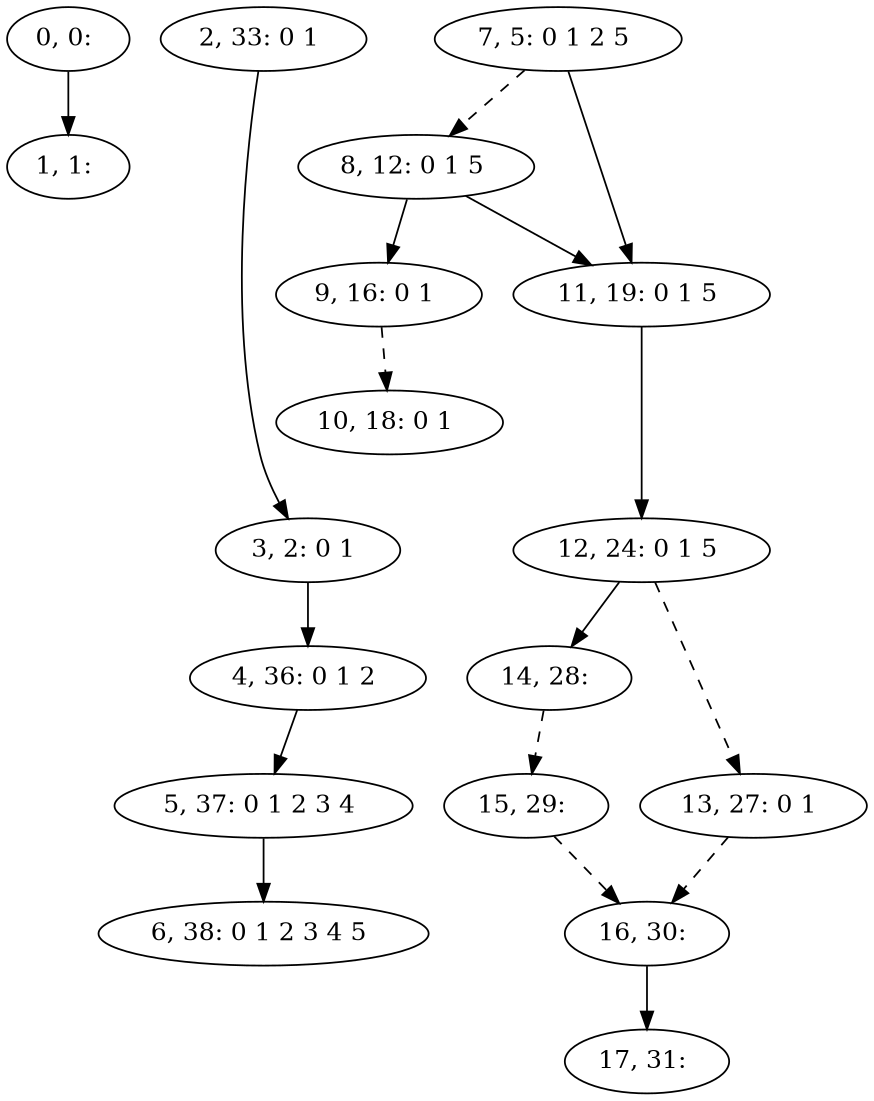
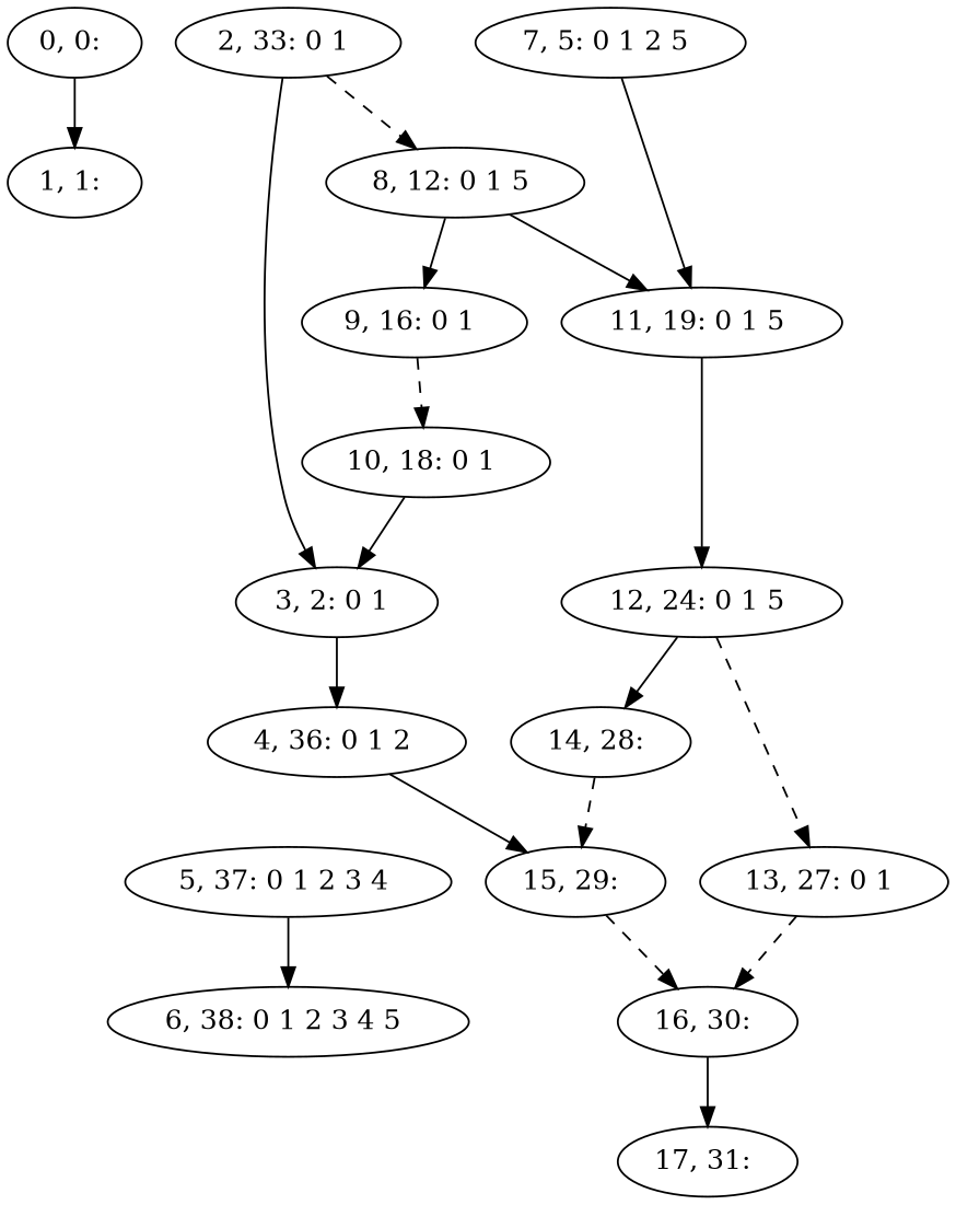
  digraph {
    edge [style=solid]
    n1 [label="0, 0: "]
    n2 [label="1, 1: "]
    n3 [label="2, 33: 0 1 "]
    n4 [label="3, 2: 0 1 "]
    n5 [label="4, 36: 0 1 2 "]
    n6 [label="5, 37: 0 1 2 3 4 "]
    n7 [label="6, 38: 0 1 2 3 4 5 "]
    n8 [label="7, 5: 0 1 2 5 "]
    n9 [label="8, 12: 0 1 5 "]
    n10 [label="11, 19: 0 1 5 "]
    n11 [label="9, 16: 0 1 "]
    n12 [label="12, 24: 0 1 5 "]
    n13 [label="10, 18: 0 1 "]
    n14 [label="13, 27: 0 1 "]
    n15 [label="14, 28: "]
    n16 [label="16, 30: "]
    n17 [label="15, 29: "]
    n18 [label="17, 31: "]
    n1 -> n2
    n3 -> n4
    n4 -> n5
-   n5 -> n6
+   n5 -> n17
    n6 -> n7
-   n8 -> n9 [style=dashed]
+   n3 -> n9 [style=dashed]
    n8 -> n10
    n9 -> n10
    n9 -> n11
    n10 -> n12
    n11 -> n13 [style=dashed]
    n12 -> n14 [style=dashed]
    n12 -> n15
+   n13 -> n4
    n14 -> n16 [style=dashed]
    n15 -> n17 [style=dashed]
    n16 -> n18
    n17 -> n16 [style=dashed]
  }
